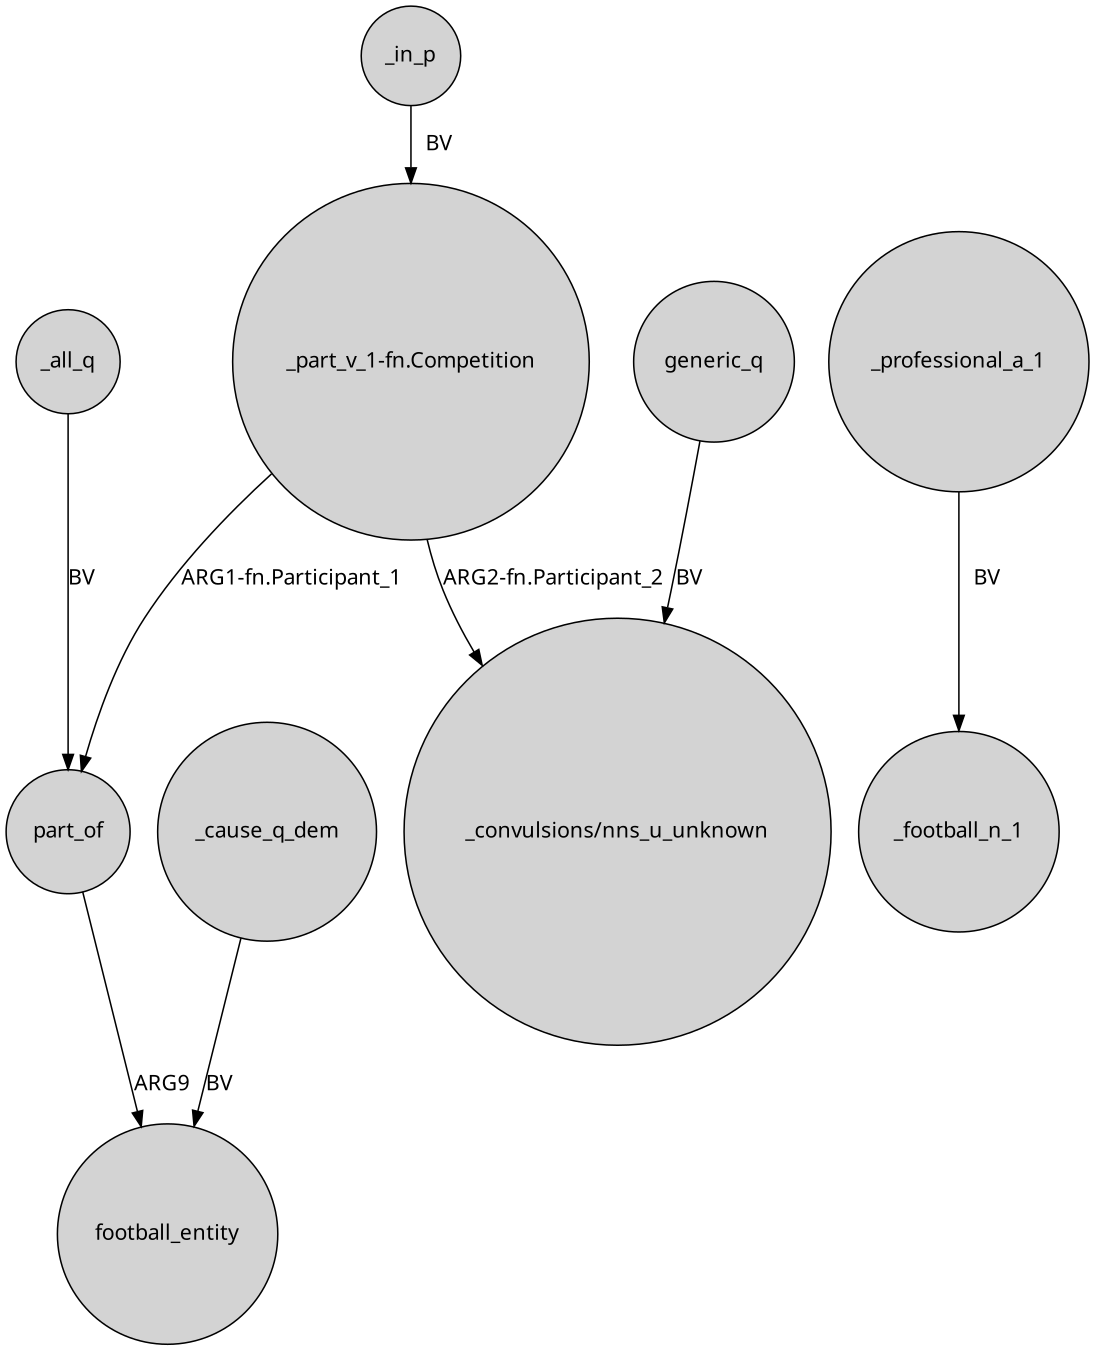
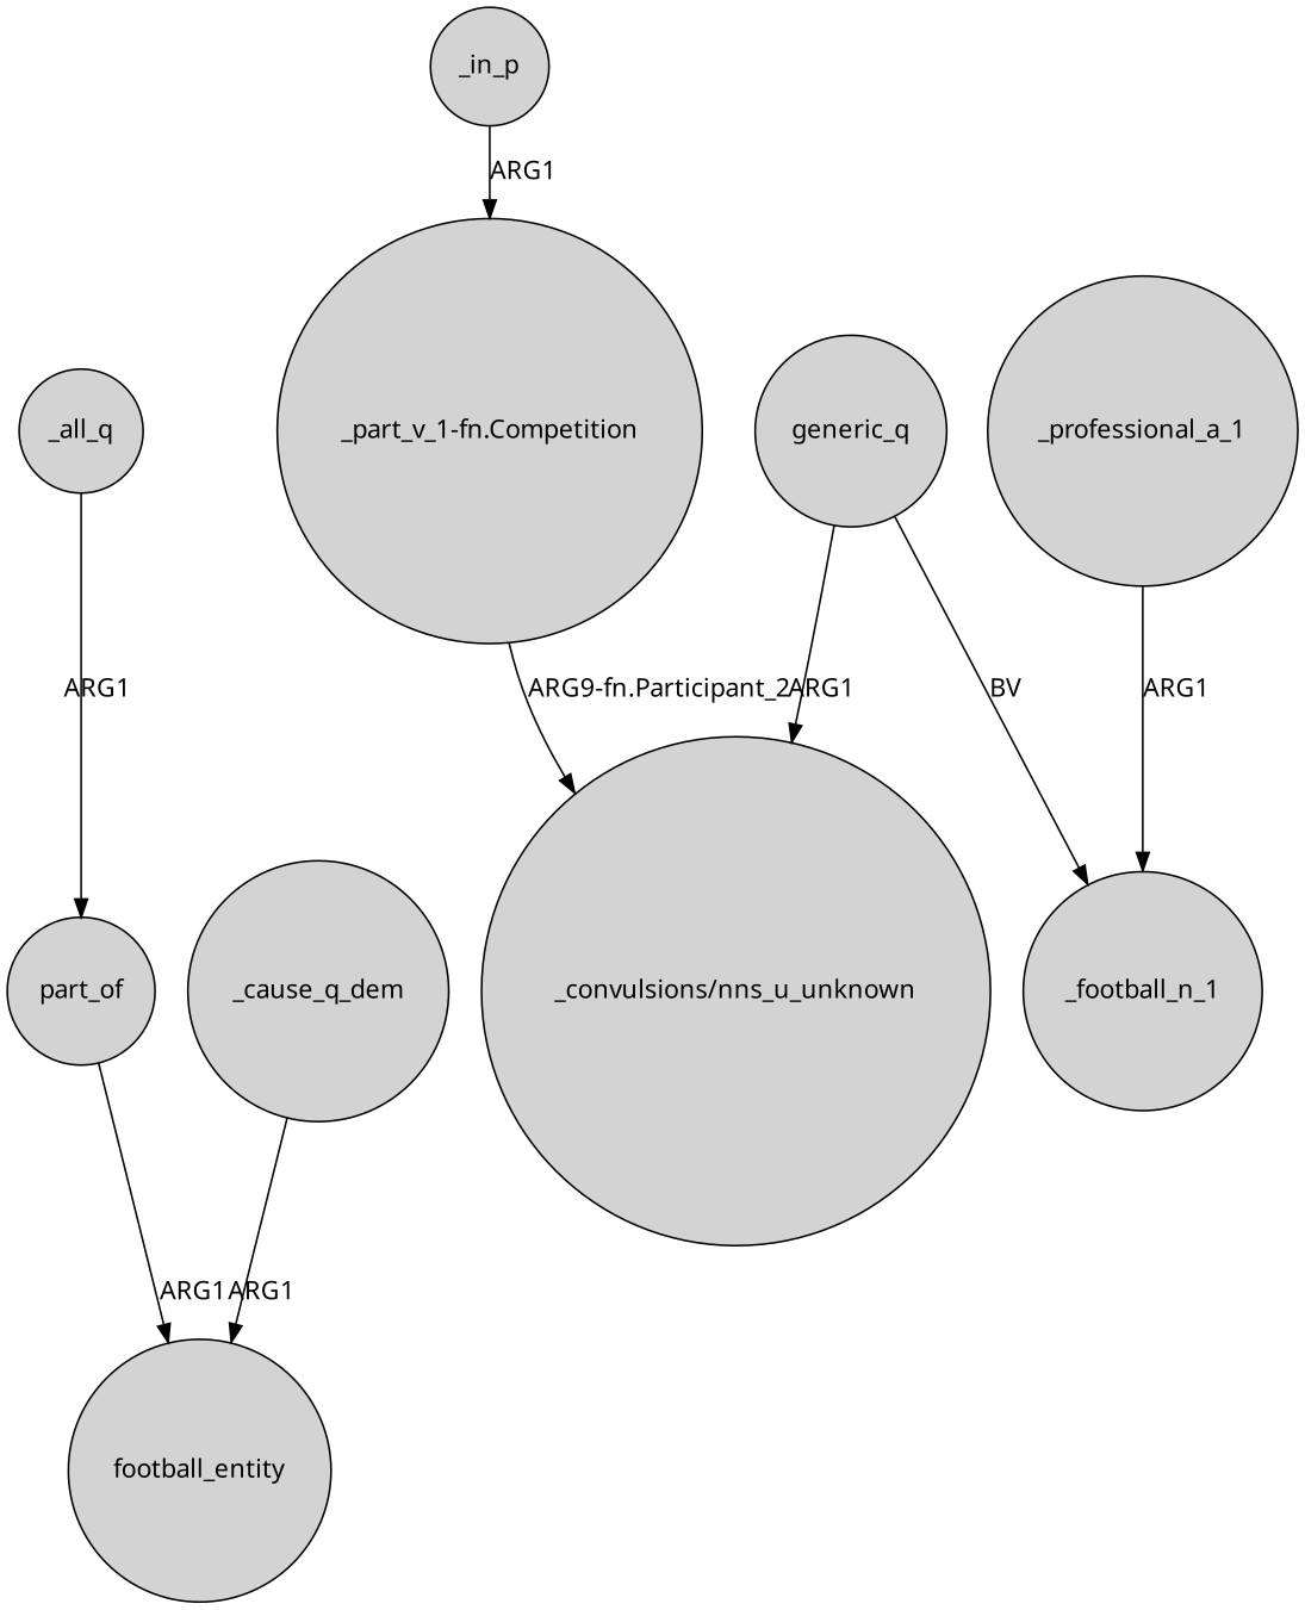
  digraph {
    fontname="Noto Sans"
    node [fontname="Noto Sans" shape=circle style=filled]
    edge [fontname="Noto Sans"]
    n1 [label="_part_v_1-fn.Competition"]
    part_of
    "_convulsions/nns_u_unknown"
    n4 [label=football_entity]
    _professional_a_1
    _football_n_1
    _in_p
    _all_q
    n9 [label=generic_q]
    n10 [label=_cause_q_dem]
-   n1 -> part_of [label="ARG1-fn.Participant_1"]
-   n1 -> "_convulsions/nns_u_unknown" [label="ARG2-fn.Participant_2"]
-   part_of -> n4 [label=ARG9]
-   _professional_a_1 -> _football_n_1 [label=BV]
-   _in_p -> n1 [label=BV]
-   _all_q -> part_of [label=BV]
-   n9 -> "_convulsions/nns_u_unknown" [label=BV]
-   n10 -> n4 [label=BV]
+   n1 -> "_convulsions/nns_u_unknown" [label="ARG9-fn.Participant_2"]
+   part_of -> n4 [label=ARG1]
+   _professional_a_1 -> _football_n_1 [label=ARG1]
+   _in_p -> n1 [label=ARG1]
+   _all_q -> part_of [label=ARG1]
+   n9 -> "_convulsions/nns_u_unknown" [label=ARG1]
+   n9 -> _football_n_1 [label=BV]
+   n10 -> n4 [label=ARG1]
  }
